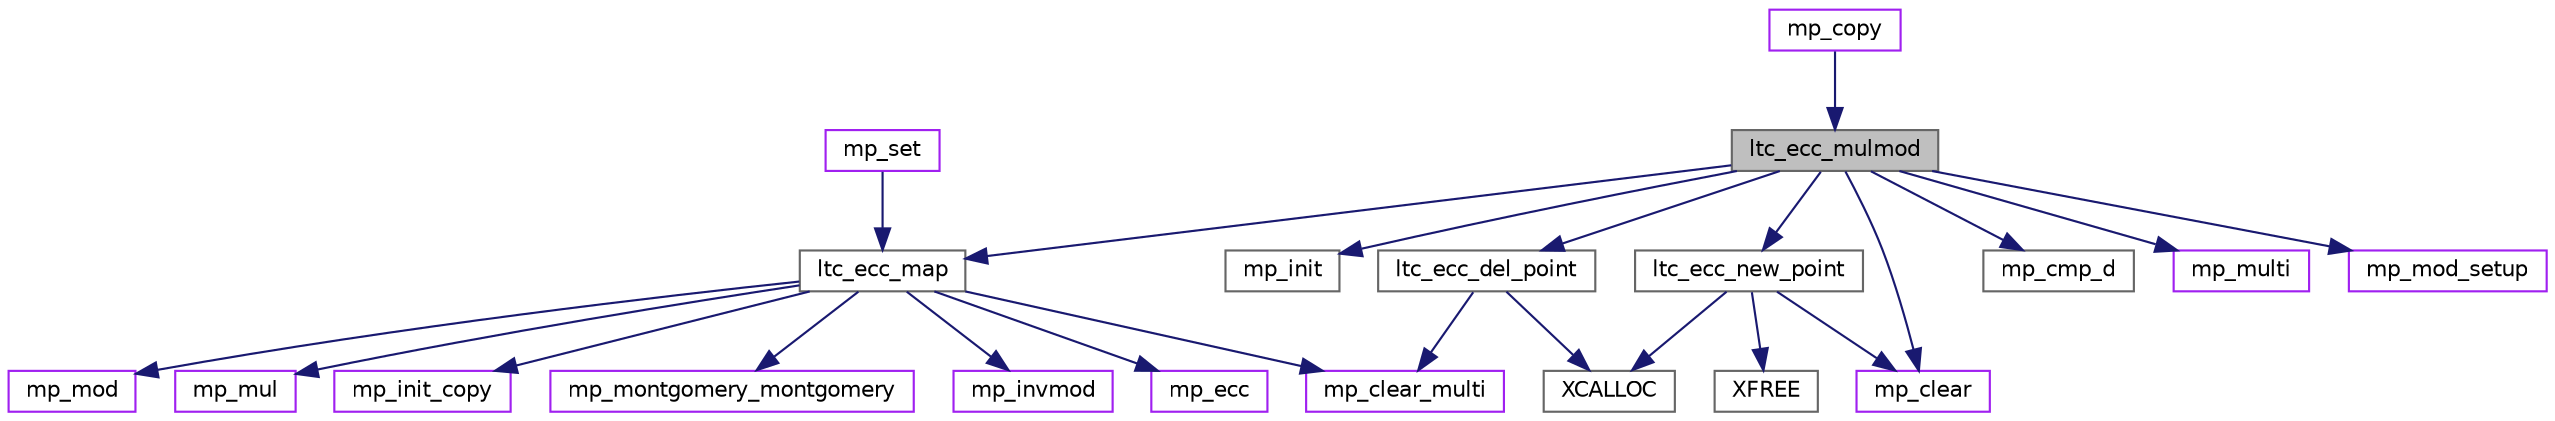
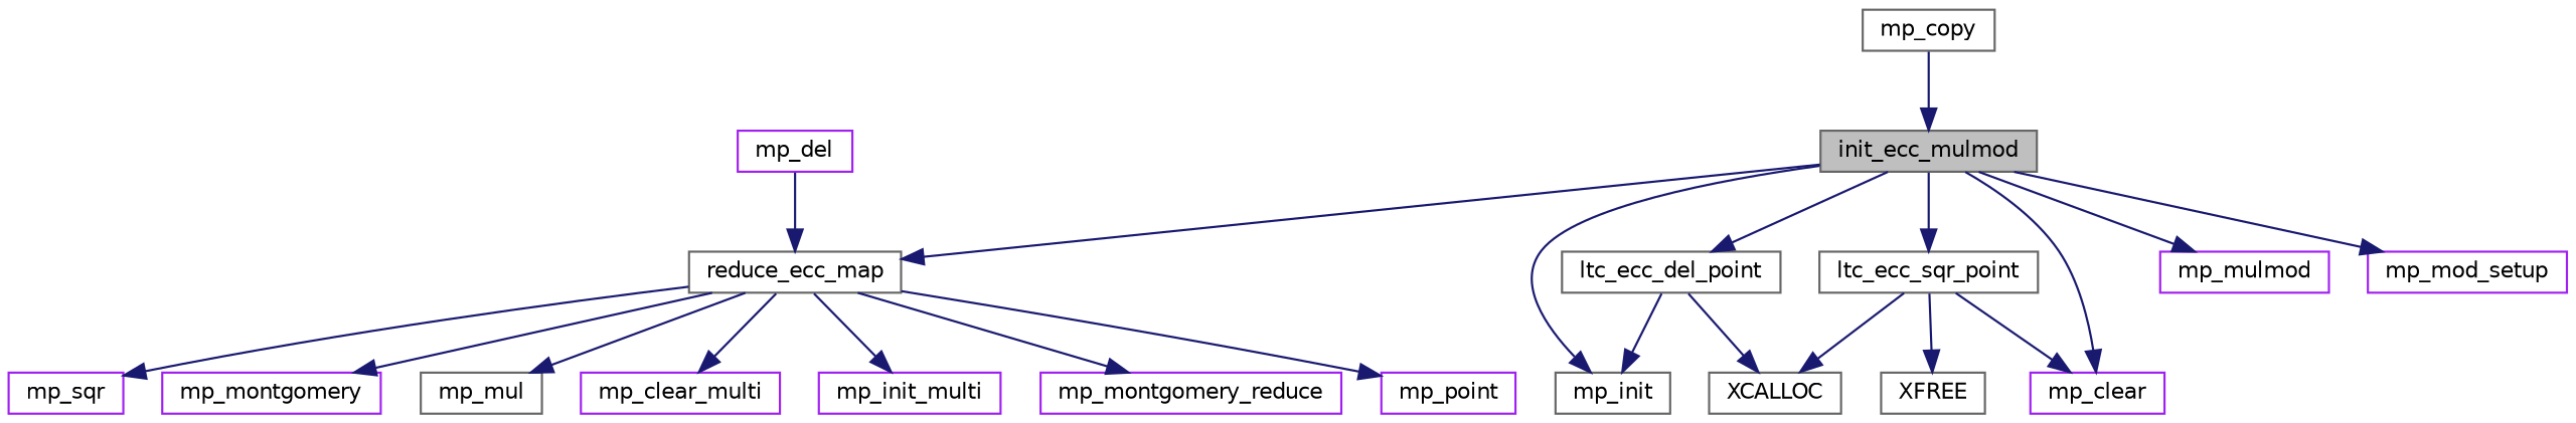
  digraph {
    rankdir=TB
    node [color=gray40 fillcolor=white fontname=Helvetica fontsize=10 shape=record style=filled]
    edge [color=midnightblue fontname=Helvetica fontsize=10 labelfontname=Helvetica labelfontsize=10 style=solid]
-   n1 [fillcolor=grey75 fontcolor=black height=0.2 label=ltc_ecc_mulmod width=0.4]
+   n1 [fillcolor=grey75 fontcolor=black height=0.2 label=init_ecc_mulmod width=0.4]
    n2 [color=purple height=0.2 label=mp_mod_setup width=0.4]
    n3 [height=0.2 label=mp_init width=0.4]
    n4 [color=purple height=0.2 label=mp_clear width=0.4]
-   n5 [height=0.2 label=ltc_ecc_new_point width=0.4]
+   n5 [height=0.2 label=ltc_ecc_sqr_point width=0.4]
    n6 [height=0.2 label=ltc_ecc_del_point width=0.4]
-   n7 [height=0.2 label=mp_cmp_d width=0.4]
-   n8 [color=purple height=0.2 label=mp_multi width=0.4]
-   n9 [height=0.2 label=ltc_ecc_map width=0.4]
+   n8 [color=purple height=0.2 label=mp_mulmod width=0.4]
+   n9 [height=0.2 label=reduce_ecc_map width=0.4]
    n10 [height=0.2 label=XCALLOC width=0.4]
    n11 [height=0.2 label=XFREE width=0.4]
    n12 [color=purple height=0.2 label=mp_clear_multi width=0.4]
-   n13 [color=purple height=0.2 label=mp_copy width=0.4]
-   n14 [color=purple height=0.2 label=mp_init_copy width=0.4]
-   n15 [color=purple height=0.2 label=mp_montgomery_montgomery width=0.4]
-   n16 [color=purple height=0.2 label=mp_invmod width=0.4]
-   n17 [color=purple height=0.2 label=mp_ecc width=0.4]
-   n18 [color=purple height=0.2 label=mp_mod width=0.4]
-   n19 [color=purple height=0.2 label=mp_mul width=0.4]
-   n20 [color=purple height=0.2 label=mp_set width=0.4]
+   n13 [height=0.2 label=mp_copy width=0.4]
+   n14 [color=purple height=0.2 label=mp_init_multi width=0.4]
+   n15 [color=purple height=0.2 label=mp_montgomery_reduce width=0.4]
+   n16 [color=purple height=0.2 label=mp_point width=0.4]
+   n17 [color=purple height=0.2 label=mp_sqr width=0.4]
+   n18 [color=purple height=0.2 label=mp_montgomery width=0.4]
+   n19 [height=0.2 label=mp_mul width=0.4]
+   n20 [color=purple height=0.2 label=mp_del width=0.4]
    n1 -> n2
    n1 -> n3
    n1 -> n4
    n1 -> n5
    n1 -> n6
-   n1 -> n7
    n1 -> n8
    n1 -> n9
    n5 -> n4
    n5 -> n10
    n5 -> n11
    n6 -> n10
-   n6 -> n12
+   n6 -> n3
    n9 -> n12
    n9 -> n14
    n9 -> n15
    n9 -> n16
    n9 -> n17
    n9 -> n18
    n9 -> n19
    n13 -> n1
    n20 -> n9
  }
